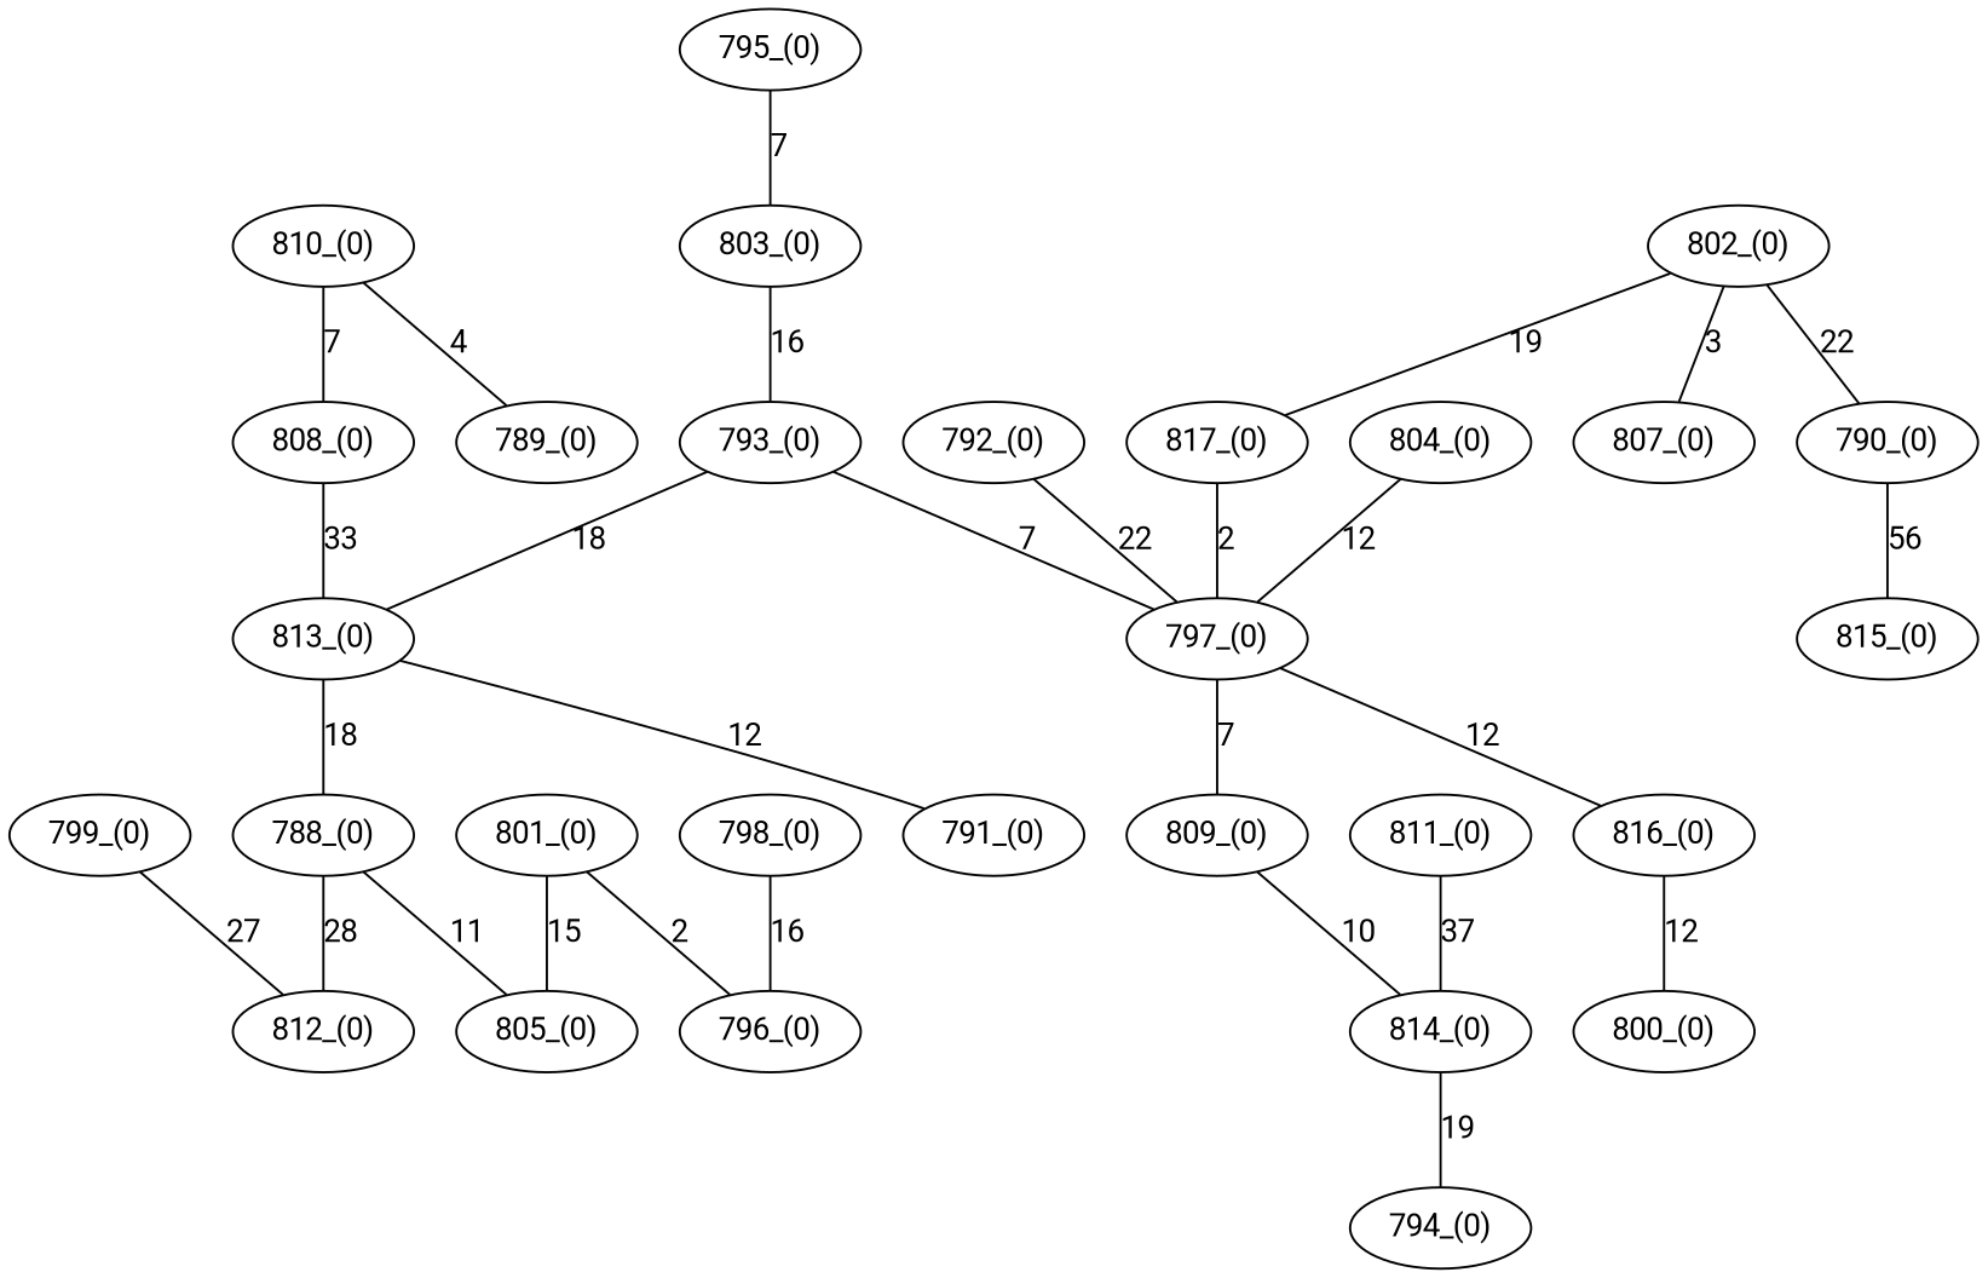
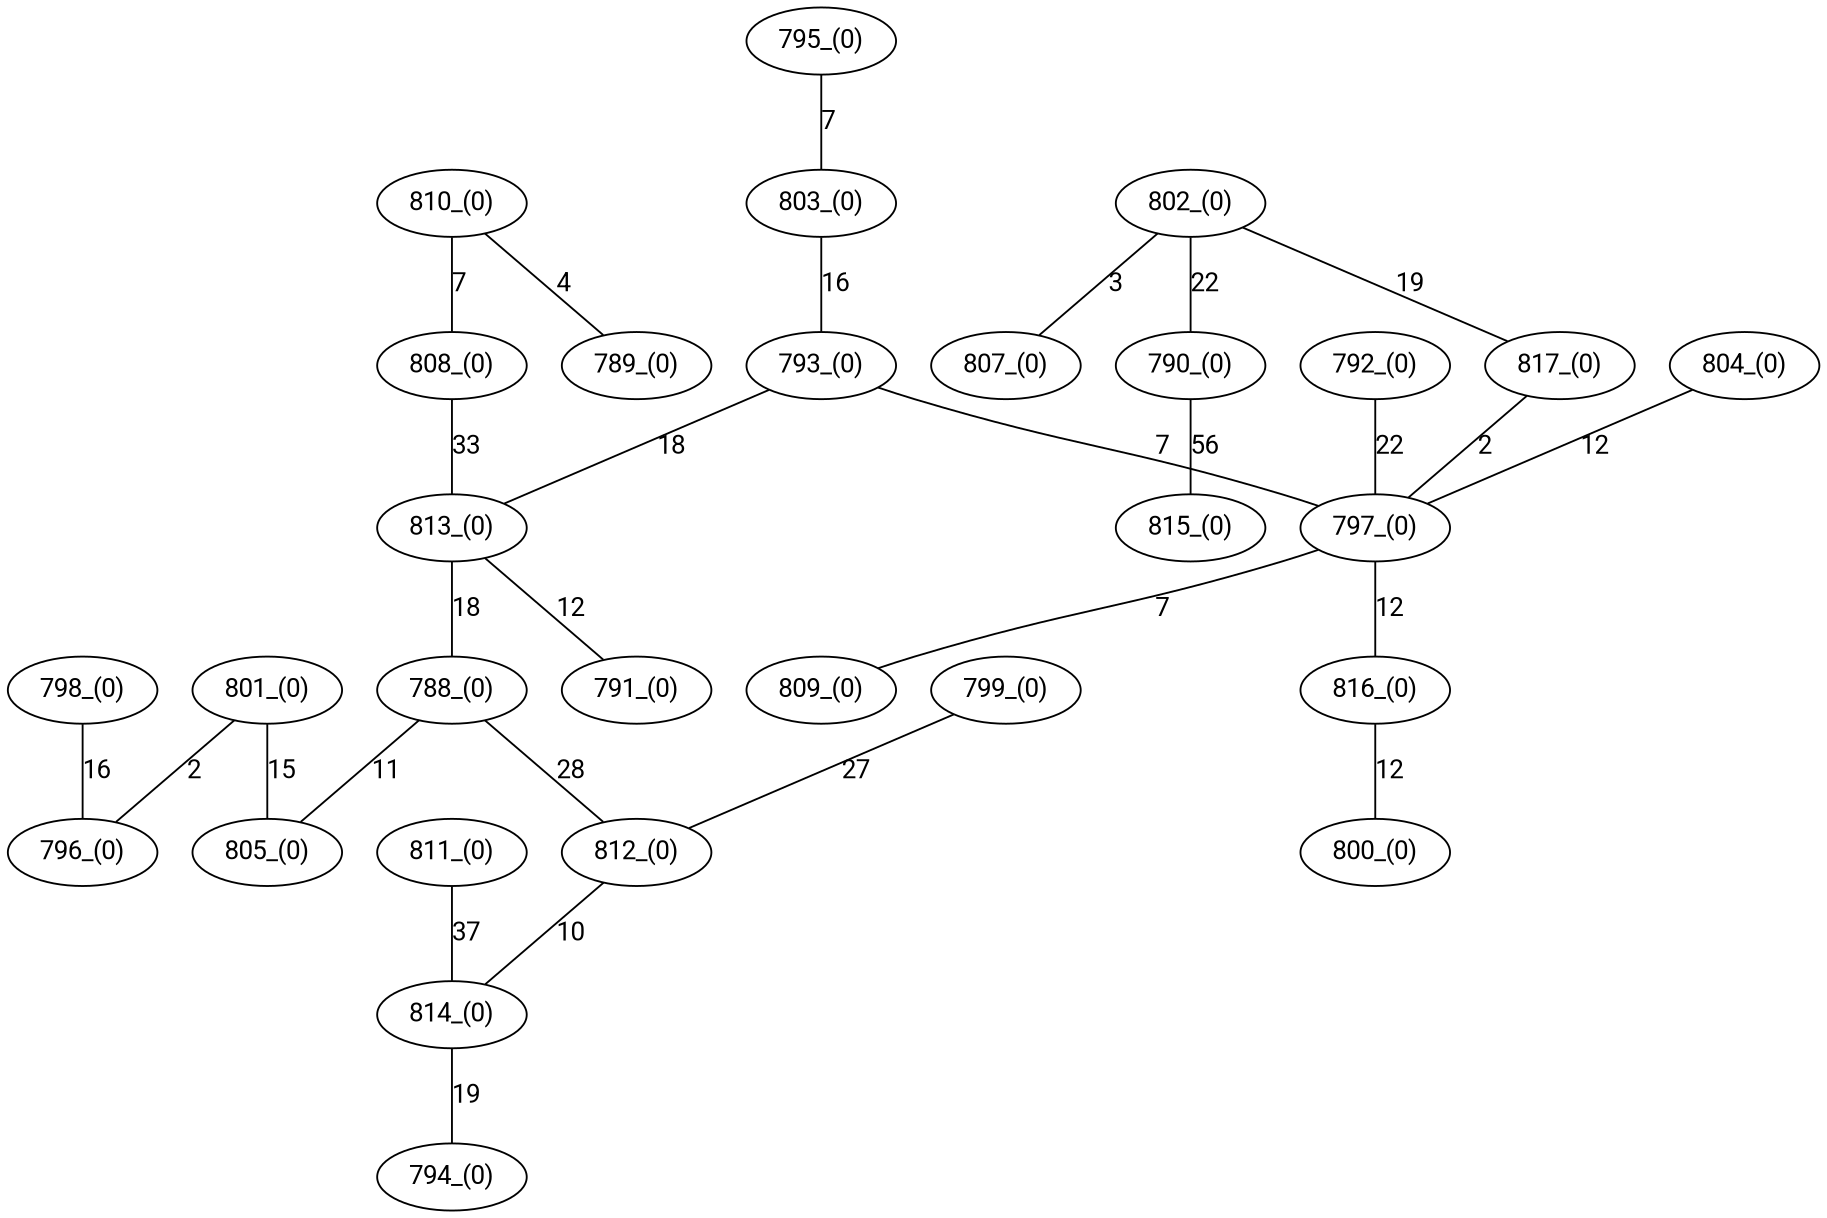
  graph {
    fontname=Roboto
    node [fontname=Roboto weight=0]
    edge [fontname=Roboto weight=12]
    "788_(0)"
    "805_(0)"
    "812_(0)"
    "814_(0)"
    "801_(0)"
    "796_(0)"
    "798_(0)"
    "813_(0)"
    "791_(0)"
    "793_(0)"
    "797_(0)"
    "809_(0)"
    "816_(0)"
    "800_(0)"
    "804_(0)"
    "803_(0)"
    "795_(0)"
    "817_(0)"
    "802_(0)"
    "807_(0)"
    "790_(0)"
    "815_(0)"
    "792_(0)"
    "794_(0)"
    "799_(0)"
    "808_(0)"
    "810_(0)"
    "789_(0)"
    "811_(0)"
    "788_(0)" -- "805_(0)" [label=11 weight=11]
    "788_(0)" -- "812_(0)" [label=28 weight=28]
-   "809_(0)" -- "814_(0)" [label=10 weight=10]
+   "812_(0)" -- "814_(0)" [label=10 weight=10]
    "814_(0)" -- "794_(0)" [label=19 weight=19]
    "801_(0)" -- "805_(0)" [label=15 weight=15]
    "801_(0)" -- "796_(0)" [label=2 weight=2]
    "798_(0)" -- "796_(0)" [label=16 weight=16]
    "813_(0)" -- "788_(0)" [label=18 weight=18]
    "813_(0)" -- "791_(0)" [label=12]
    "793_(0)" -- "813_(0)" [label=18 weight=18]
    "793_(0)" -- "797_(0)" [label=7 weight=7]
    "797_(0)" -- "809_(0)" [label=7 weight=7]
    "797_(0)" -- "816_(0)" [label=12]
    "816_(0)" -- "800_(0)" [label=12]
    "804_(0)" -- "797_(0)" [label=12]
    "803_(0)" -- "793_(0)" [label=16 weight=16]
    "795_(0)" -- "803_(0)" [label=7 weight=7]
    "817_(0)" -- "797_(0)" [label=2 weight=17]
    "802_(0)" -- "817_(0)" [label=19 weight=19]
    "802_(0)" -- "807_(0)" [label=3 weight=3]
    "802_(0)" -- "790_(0)" [label=22 weight=22]
    "790_(0)" -- "815_(0)" [label=56 weight=56]
    "792_(0)" -- "797_(0)" [label=22 weight=22]
    "799_(0)" -- "812_(0)" [label=27 weight=27]
    "808_(0)" -- "813_(0)" [label=33 weight=33]
    "810_(0)" -- "808_(0)" [label=7 weight=7]
    "810_(0)" -- "789_(0)" [label=4 weight=4]
    "811_(0)" -- "814_(0)" [label=37 weight=37]
  }
